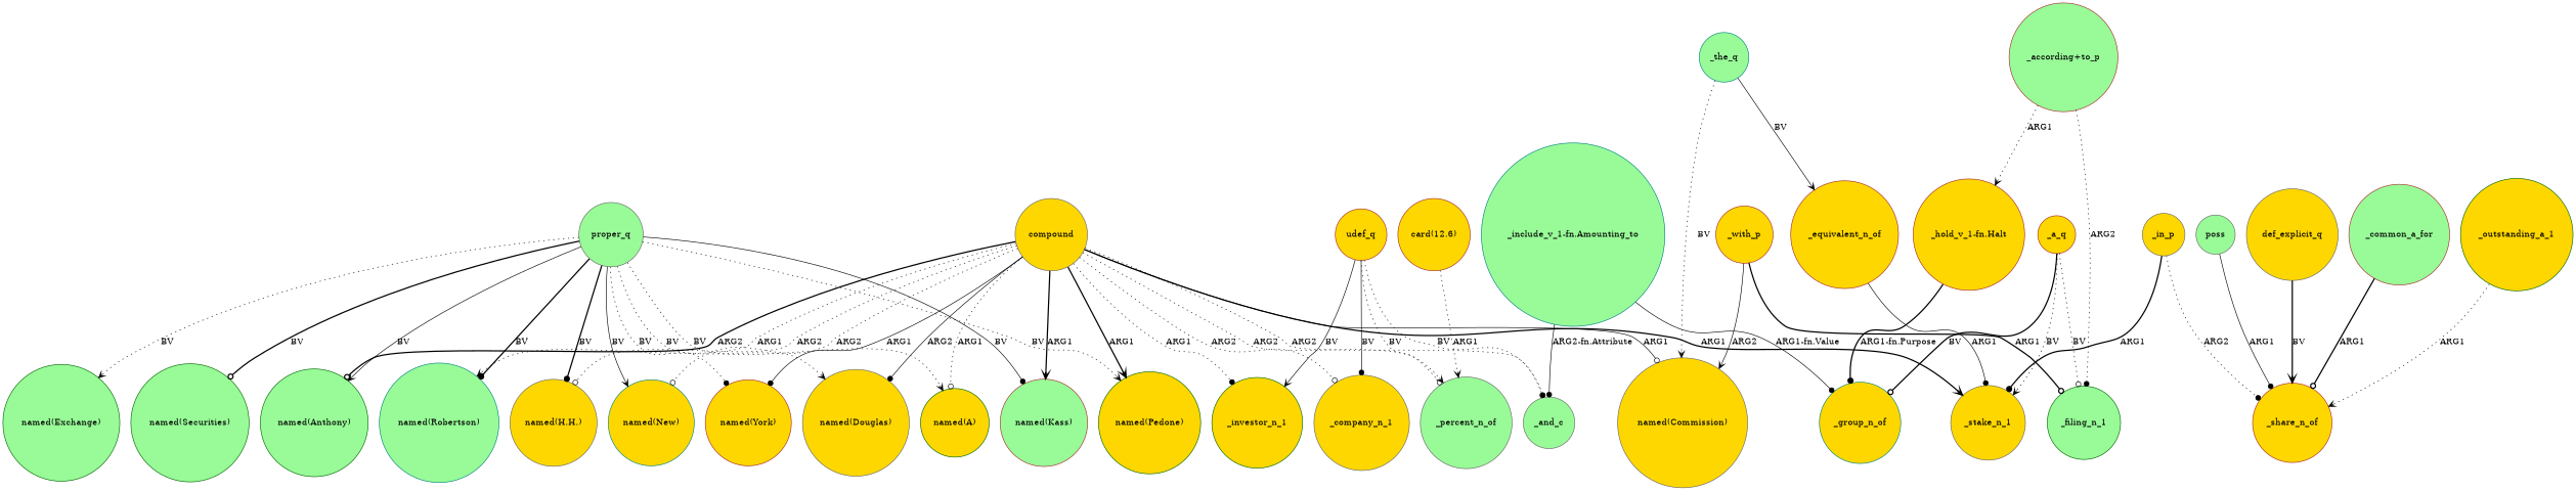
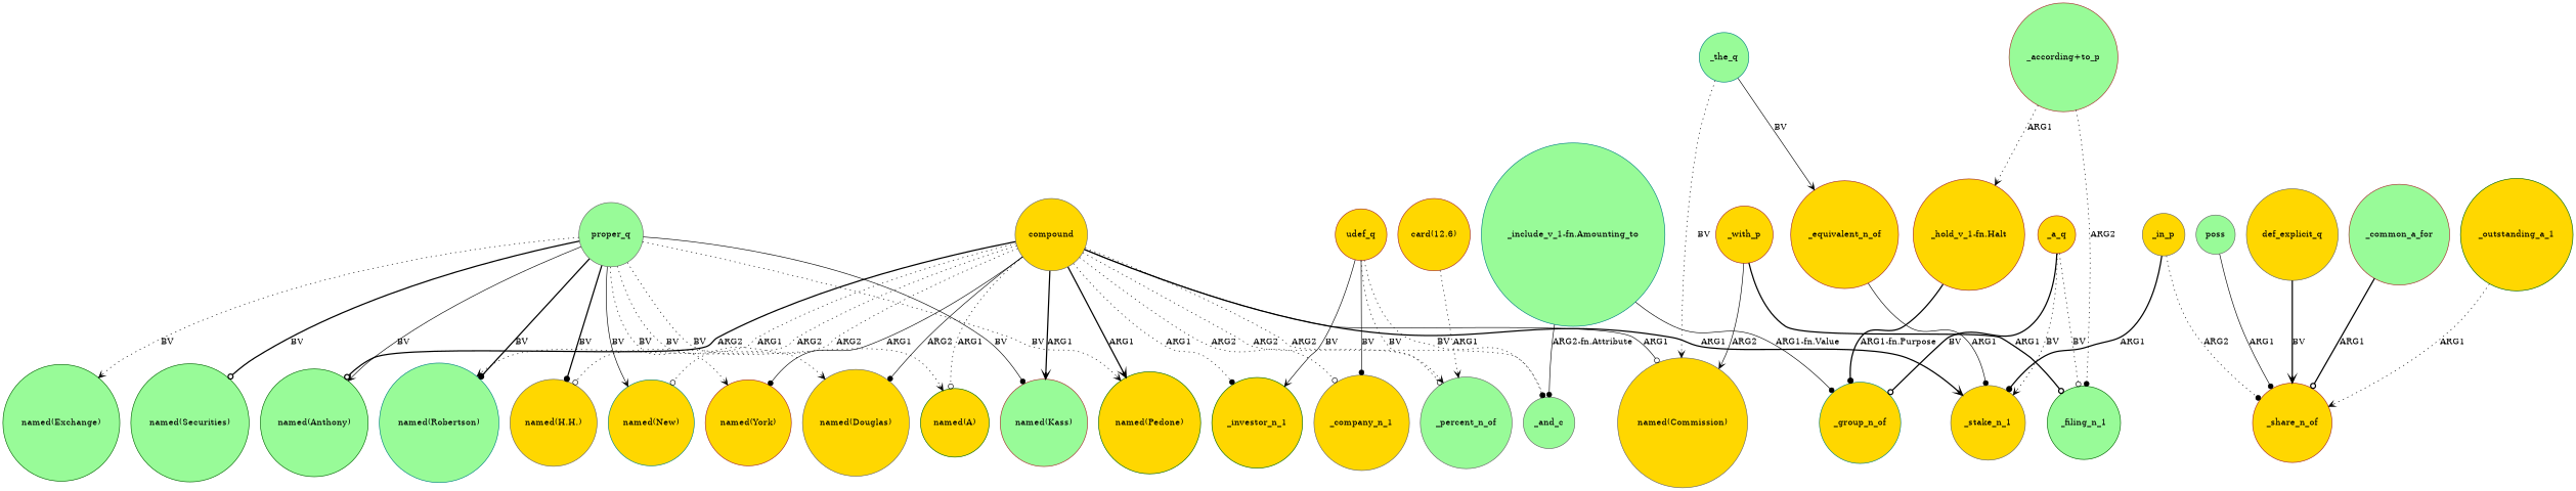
  digraph {
    node [color=gray40 fillcolor=gold shape=circle style=filled]
    edge [arrowhead=vee style=dotted]
    "named(Pedone)" [color=darkgreen]
    compound
    "named(Kass)" [color=brown fillcolor=palegreen]
    "named(Commission)"
    "named(Robertson)" [color=teal fillcolor=palegreen]
    _company_n_1
    "named(New)" [color=teal]
    "named(Anthony)" [color=darkgreen fillcolor=palegreen]
    _and_c [fillcolor=palegreen]
    "named(York)" [color=brown]
    _percent_n_of [fillcolor=palegreen]
    "named(A)" [color=darkgreen]
    _stake_n_1
    "named(Douglas)"
    _investor_n_1 [color=darkgreen]
    "named(H.H.)"
    "_according+to_p" [color=brown fillcolor=palegreen]
    "_hold_v_1-fn.Halt" [color=brown]
    _filing_n_1 [color=darkgreen fillcolor=palegreen]
    _group_n_of [color=teal]
    _equivalent_n_of [color=brown]
    proper_q [fillcolor=palegreen]
    "named(Securities)" [color=darkgreen fillcolor=palegreen]
    "named(Exchange)" [color=darkgreen fillcolor=palegreen]
    poss [fillcolor=palegreen]
    _share_n_of [color=brown]
    _the_q [color=teal fillcolor=palegreen]
    udef_q [color=brown]
    def_explicit_q
    "_include_v_1-fn.Amounting_to" [color=teal fillcolor=palegreen]
    _common_a_for [color=brown fillcolor=palegreen]
    _a_q [color=brown]
    _outstanding_a_1 [color=darkgreen]
    "card(12.6)" [color=brown]
    _with_p [color=brown]
    _in_p
    compound -> "named(Pedone)" [label=ARG1 style=bold]
    compound -> "named(Kass)" [label=ARG1 style=bold]
    compound -> "named(Commission)" [arrowhead=odot label=ARG1 style=solid]
    compound -> "named(Robertson)" [label=ARG1]
    compound -> _company_n_1 [arrowhead=odot label=ARG2]
    compound -> "named(New)" [arrowhead=odot label=ARG2]
    compound -> "named(Anthony)" [arrowhead=odot label=ARG2 style=bold]
    compound -> _and_c [arrowhead=dot label=ARG2]
    compound -> "named(York)" [arrowhead=dot label=ARG1 style=solid]
    compound -> _percent_n_of [label=ARG2]
    compound -> "named(A)" [arrowhead=odot label=ARG1]
    compound -> _stake_n_1 [label=ARG1 style=bold]
    compound -> "named(Douglas)" [arrowhead=dot label=ARG2 style=solid]
    compound -> _investor_n_1 [arrowhead=dot label=ARG1]
    compound -> "named(H.H.)" [arrowhead=odot label=ARG2]
    "_according+to_p" -> "_hold_v_1-fn.Halt" [label=ARG1]
    "_according+to_p" -> _filing_n_1 [arrowhead=dot label=ARG2]
    "_hold_v_1-fn.Halt" -> _group_n_of [arrowhead=dot label="ARG1-fn.Purpose" style=bold]
    _equivalent_n_of -> _stake_n_1 [arrowhead=dot label=ARG1 style=solid]
    proper_q -> "named(Pedone)" [label=BV]
    proper_q -> "named(Kass)" [arrowhead=dot label=BV style=solid]
    proper_q -> "named(Robertson)" [arrowhead=dot label=BV style=bold]
    proper_q -> "named(New)" [label=BV style=solid]
    proper_q -> "named(Anthony)" [label=BV style=solid]
-   proper_q -> "named(York)" [arrowhead=dot label=BV]
+   proper_q -> "named(York)" [label=BV]
    proper_q -> "named(A)" [label=BV]
    proper_q -> "named(Douglas)" [label=BV]
    proper_q -> "named(H.H.)" [arrowhead=dot label=BV style=bold]
    proper_q -> "named(Securities)" [arrowhead=odot label=BV style=bold]
    proper_q -> "named(Exchange)" [label=BV]
    poss -> _share_n_of [arrowhead=dot label=ARG1 style=solid]
    _the_q -> "named(Commission)" [label=BV]
    _the_q -> _equivalent_n_of [label=BV style=solid]
    udef_q -> _company_n_1 [arrowhead=dot label=BV style=solid]
    udef_q -> _and_c [arrowhead=odot label=BV]
    udef_q -> _percent_n_of [arrowhead=odot label=BV]
    udef_q -> _investor_n_1 [label=BV style=solid]
    def_explicit_q -> _share_n_of [label=BV style=bold]
    "_include_v_1-fn.Amounting_to" -> _and_c [arrowhead=dot label="ARG2-fn.Attribute" style=solid]
    "_include_v_1-fn.Amounting_to" -> _group_n_of [arrowhead=dot label="ARG1-fn.Value" style=solid]
    _common_a_for -> _share_n_of [arrowhead=odot label=ARG1 style=bold]
    _a_q -> _stake_n_1 [label=BV]
    _a_q -> _filing_n_1 [arrowhead=odot label=BV]
    _a_q -> _group_n_of [arrowhead=odot label=BV style=bold]
    _outstanding_a_1 -> _share_n_of [label=ARG1]
    "card(12.6)" -> _percent_n_of [label=ARG1]
    _with_p -> "named(Commission)" [label=ARG2 style=solid]
    _with_p -> _filing_n_1 [arrowhead=odot label=ARG1 style=bold]
    _in_p -> _stake_n_1 [arrowhead=dot label=ARG1 style=bold]
    _in_p -> _share_n_of [arrowhead=dot label=ARG2]
  }
